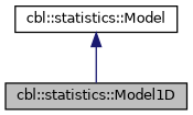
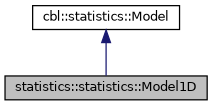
  digraph {
    node [color=black fontname=Helvetica fontsize=10 shape=record style=filled]
-   n1 [fillcolor=grey75 fontcolor=black height=0.2 label="cbl::statistics::Model1D" width=0.4]
+   n1 [fillcolor=grey75 fontcolor=black height=0.2 label="statistics::statistics::Model1D" width=0.4]
    n2 [fillcolor=white height=0.2 label="cbl::statistics::Model" width=0.4]
    n2 -> n1 [color=midnightblue dir=back fontname=Helvetica fontsize=10 labelfontname=Helvetica labelfontsize=10 style=solid]
  }
